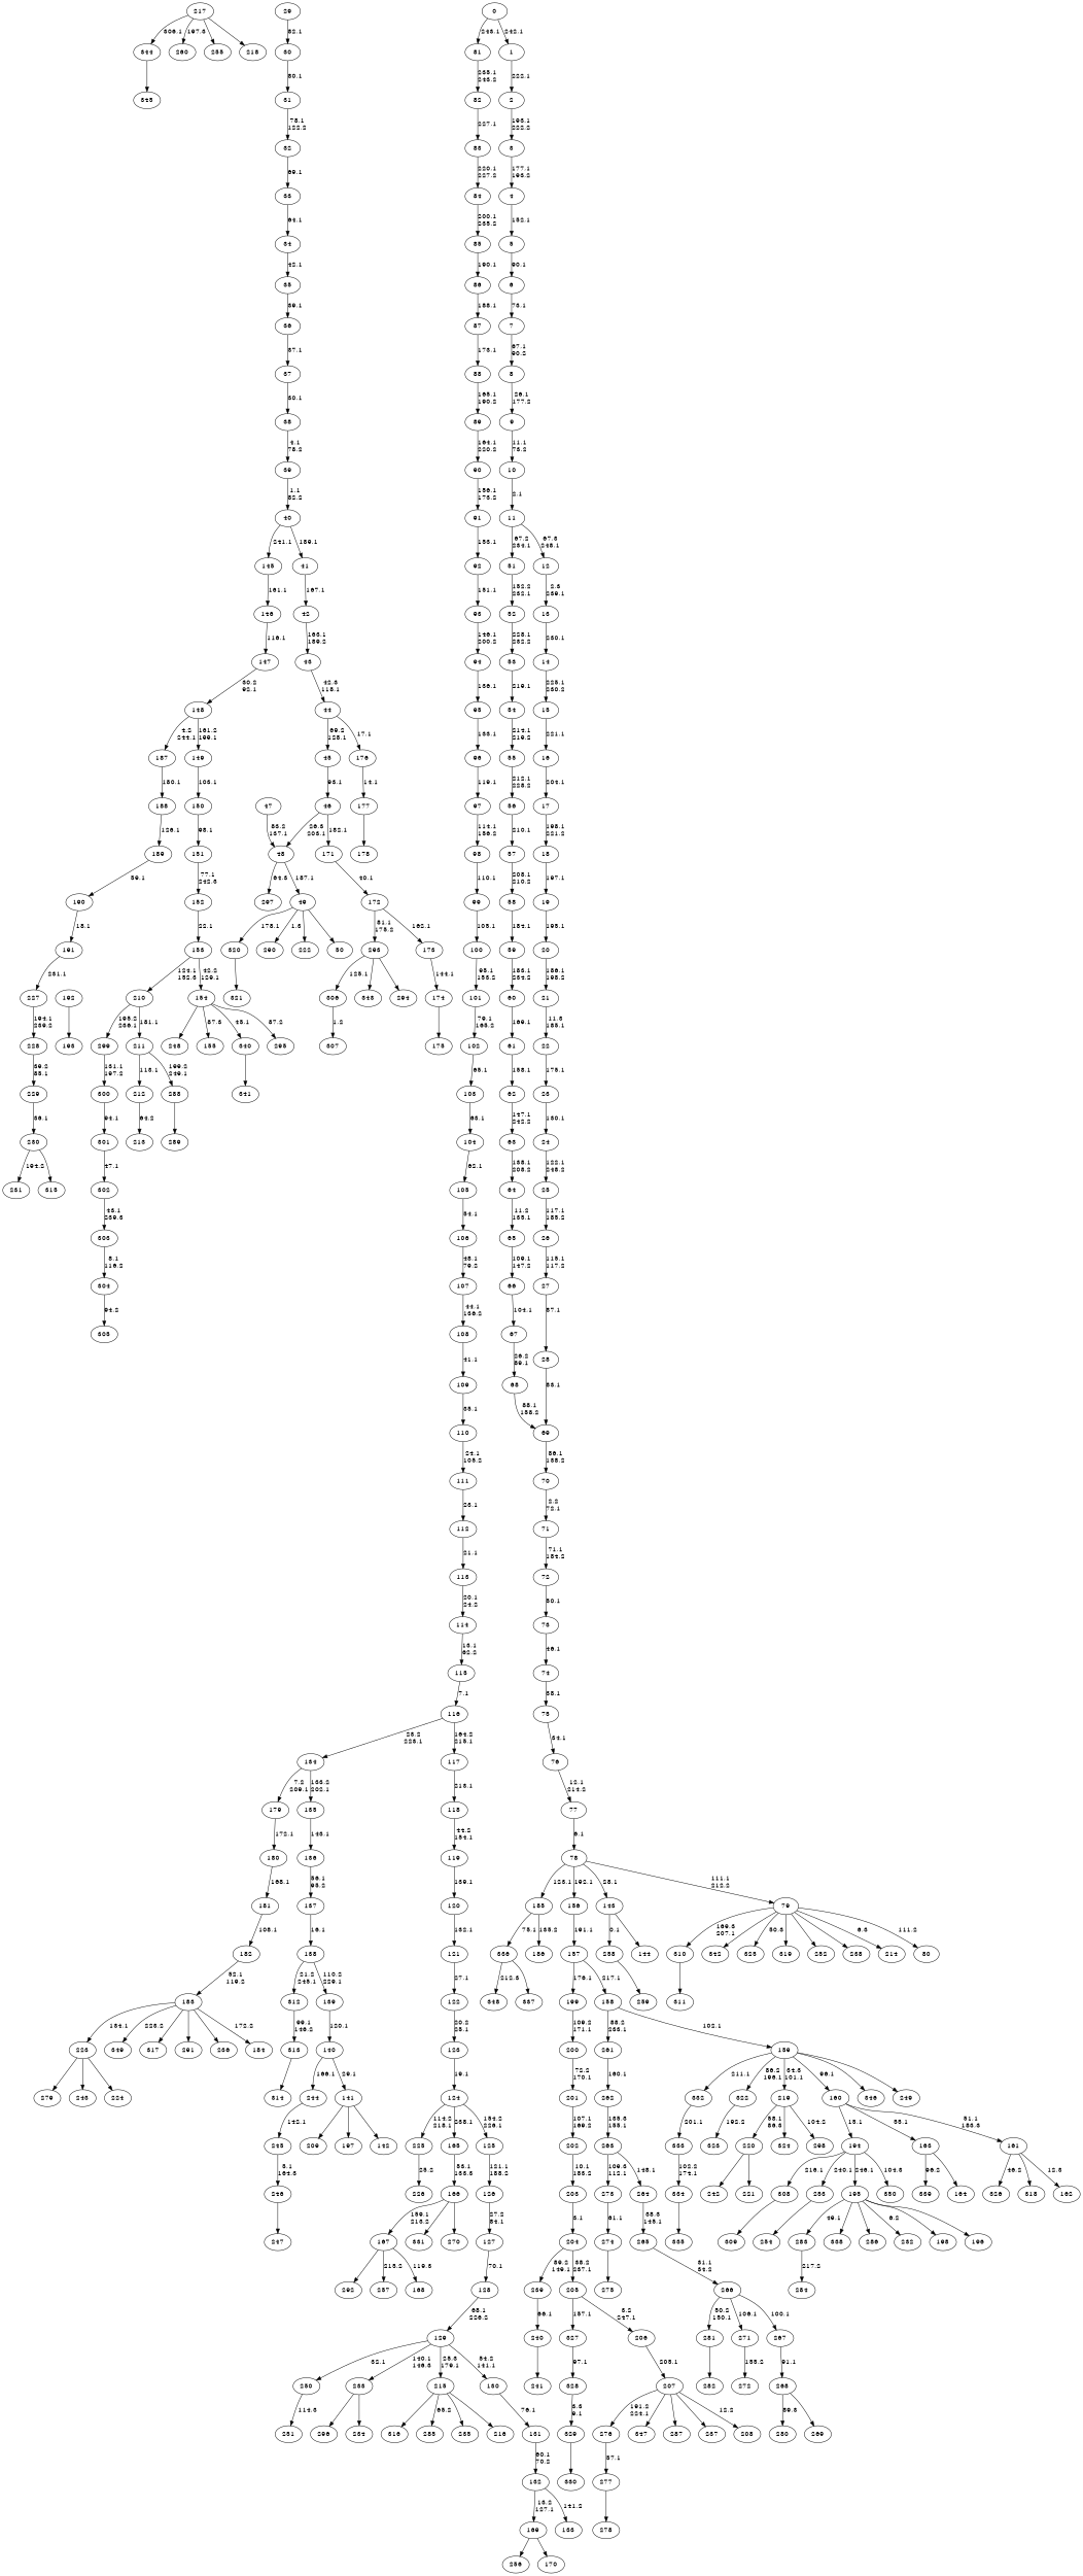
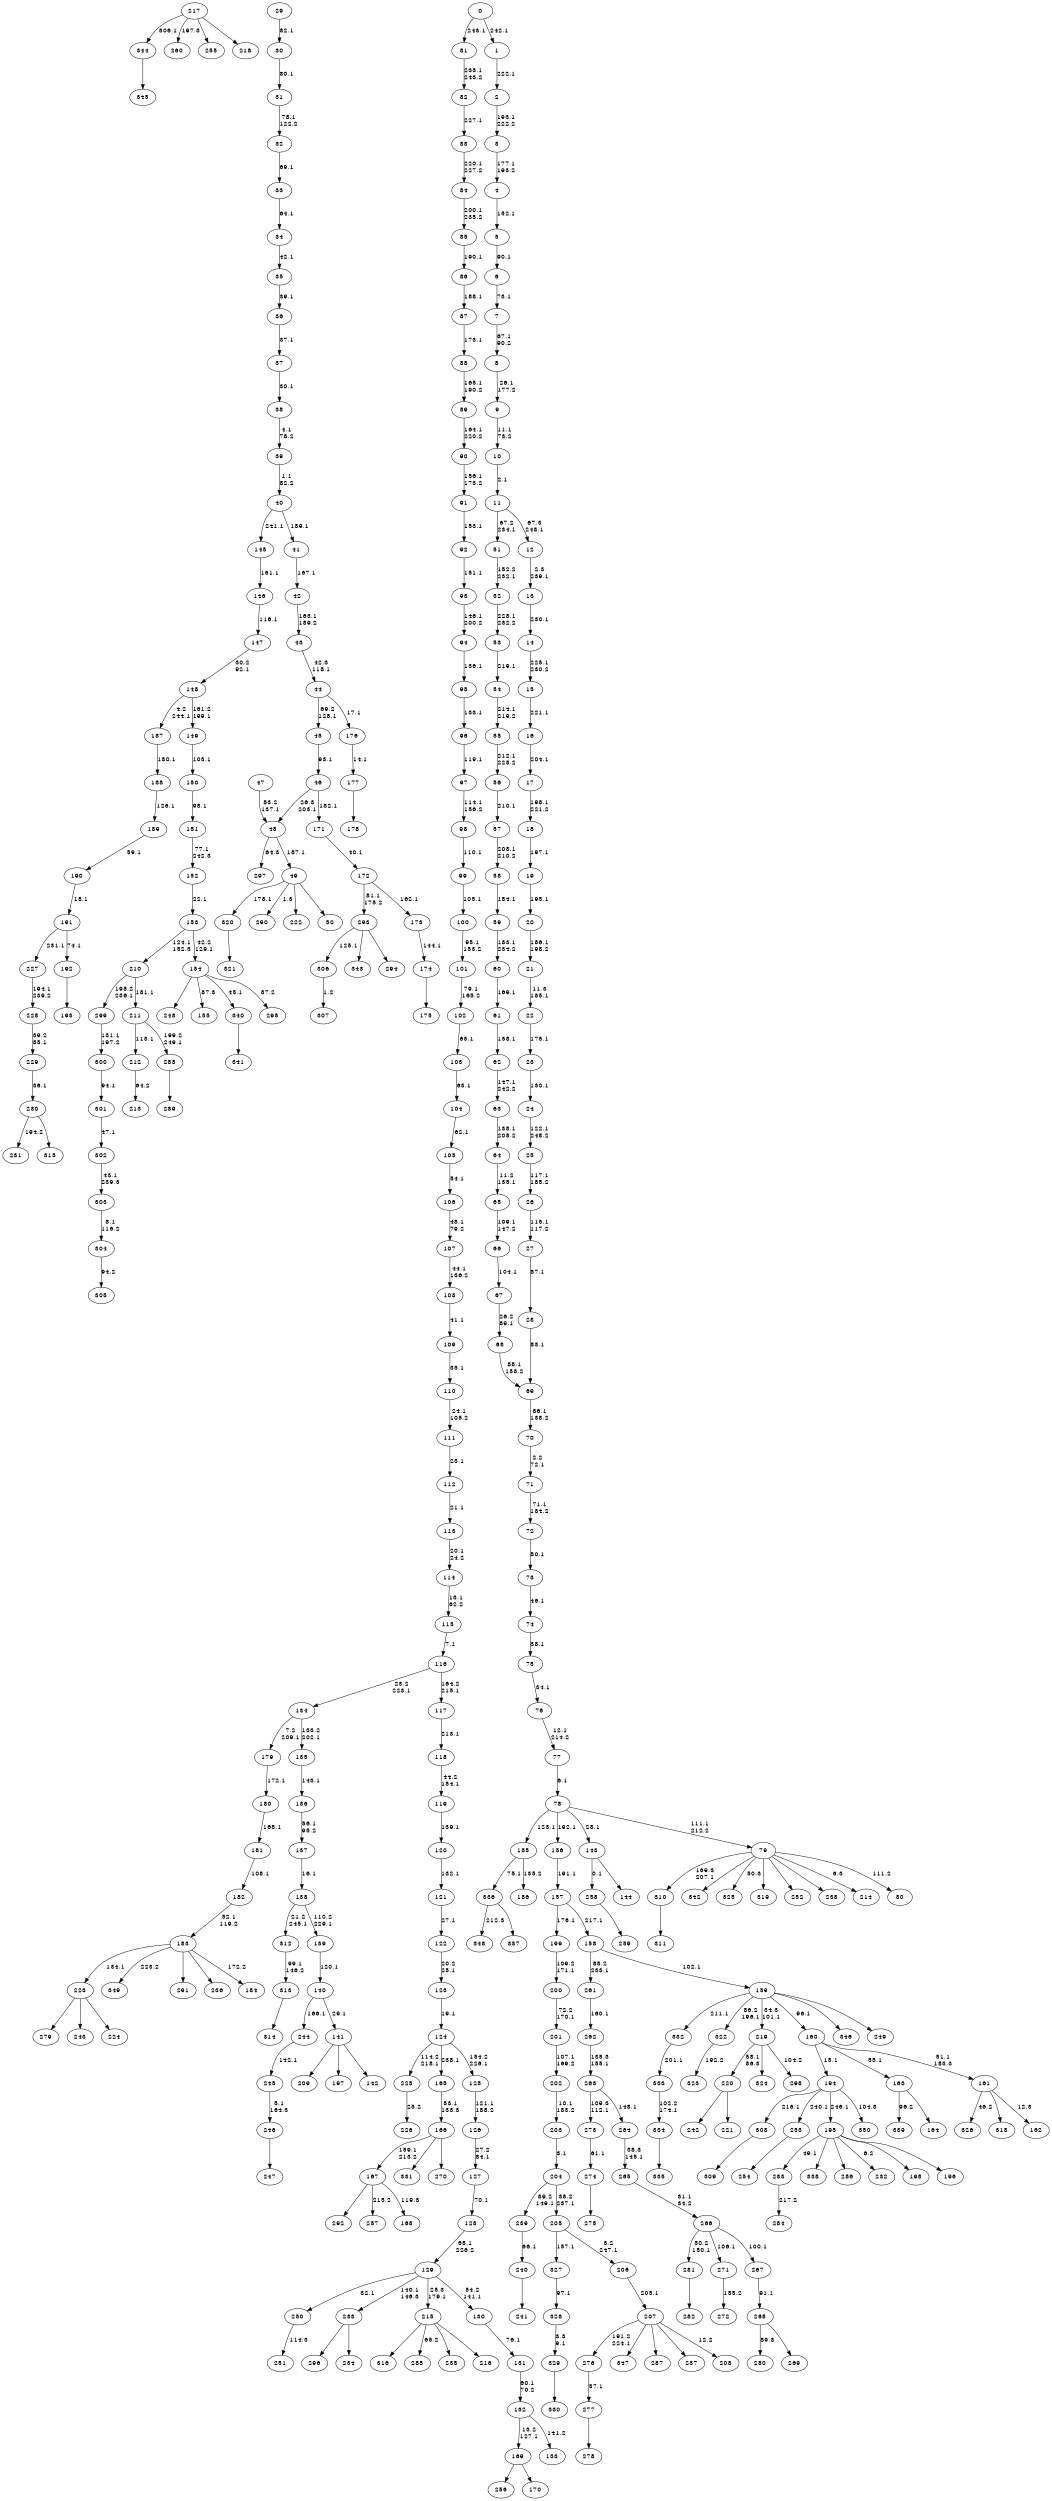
  digraph {
    344
    345
    340
    341
    336
    348
    337
    334
    335
    333
    332
    329
    330
    328
    327
    322
    323
    320
    321
    313
    314
    312
    310
    311
    308
    309
    306
    307
    304
    305
    303
    302
    301
    300
    299
    293
    343
    294
    288
    289
    283
    284
    281
    282
    277
    278
    276
    274
    275
    273
    271
    272
    268
    280
    269
    267
    266
    265
    264
    263
    262
    261
    258
    259
    253
    254
    250
    251
    246
    247
    245
    244
    240
    241
    239
    233
    296
    234
    230
    315
    231
    229
    228
    227
    225
    226
    223
    279
    243
    224
    220
    242
    221
    219
    324
    298
    217
    260
    255
    218
    215
    316
    285
    235
    216
    212
    213
    211
    210
    207
    347
    287
    237
    208
    206
    205
    204
    203
    202
    201
    200
    199
    195
    338
    286
    232
    198
    196
    194
    350
    192
    193
    191
    190
    189
    188
    187
    185
    186
    183
    349
-   317
    291
    236
    184
    182
    181
    180
    179
    177
    178
    176
    174
    175
    173
    172
    171
    169
    256
    170
    167
    292
    257
    168
    166
    331
    270
    165
    163
    339
    164
    161
    326
    318
    162
    160
    159
    346
    249
    158
    157
    156
    154
    295
    248
    155
    153
    152
    151
    150
    149
    148
    147
    146
    145
    143
    144
    141
    209
    197
    142
    140
    139
    138
    137
    136
    135
    134
    132
    133
    131
    130
    129
    128
    127
    126
    125
    124
    123
    122
    121
    120
    119
    118
    117
    116
    115
    114
    113
    112
    111
    110
    109
    108
    107
    106
    105
    104
    103
    102
    101
    100
    99
    98
    97
    96
    95
    94
    93
    92
    91
    90
    89
    88
    87
    86
    85
    84
    83
    82
    81
    79
    342
    325
    319
    252
    238
    214
    80
    78
    77
    76
    75
    74
    73
    72
    71
    70
    69
    68
    67
    66
    65
    64
    63
    62
    61
    60
    59
    58
    57
    56
    55
    54
    53
    52
    51
    49
    290
    222
    50
    48
    297
    47
    46
    45
    44
    43
    42
    41
    40
    39
    38
    37
    36
    35
    34
    33
    32
    31
    30
    29
    28
    27
    26
    25
    24
    23
    22
    21
    20
    19
    18
    17
    16
    15
    14
    13
    12
    11
    10
    9
    8
    7
    6
    5
    4
    3
    2
    1
    0
    344 -> 345
    340 -> 341
    336 -> 348 [label="212,3"]
    336 -> 337
    334 -> 335
    333 -> 334 [label="102,2\n174,1"]
    332 -> 333 [label="201,1"]
    329 -> 330
    328 -> 329 [label="3,3\n9,1"]
    327 -> 328 [label="97,1"]
    322 -> 323 [label="192,2"]
    320 -> 321
    313 -> 314
    312 -> 313 [label="99,1\n146,2"]
    310 -> 311
    308 -> 309
    306 -> 307 [label="1,2"]
    304 -> 305 [label="94,2"]
    303 -> 304 [label="8,1\n116,2"]
    302 -> 303 [label="43,1\n239,3"]
    301 -> 302 [label="47,1"]
    300 -> 301 [label="94,1"]
    299 -> 300 [label="131,1\n197,2"]
    293 -> 306 [label="125,1"]
    293 -> 343
    293 -> 294
    288 -> 289
    283 -> 284 [label="217,2"]
    281 -> 282
    277 -> 278
    276 -> 277 [label="57,1"]
    274 -> 275
    273 -> 274 [label="61,1"]
    271 -> 272 [label="155,2"]
    268 -> 280 [label="89,3"]
    268 -> 269
    267 -> 268 [label="91,1"]
    266 -> 281 [label="50,2\n150,1"]
    266 -> 271 [label="106,1"]
    266 -> 267 [label="100,1"]
    265 -> 266 [label="31,1\n34,2"]
    264 -> 265 [label="38,3\n145,1"]
    263 -> 273 [label="109,3\n112,1"]
    263 -> 264 [label="148,1"]
    262 -> 263 [label="135,3\n155,1"]
    261 -> 262 [label="160,1"]
    258 -> 259
    253 -> 254
    250 -> 251 [label="114,3"]
    246 -> 247
    245 -> 246 [label="5,1\n164,3"]
    244 -> 245 [label="142,1"]
    240 -> 241
    239 -> 240 [label="66,1"]
    233 -> 296
    233 -> 234
    230 -> 315
    230 -> 231 [label="194,2"]
    229 -> 230 [label="36,1"]
    228 -> 229 [label="39,2\n85,1"]
    227 -> 228 [label="194,1\n239,2"]
    225 -> 226 [label="25,2"]
    223 -> 279
    223 -> 243
    223 -> 224
    220 -> 242
    220 -> 221
    219 -> 220 [label="58,1\n86,3"]
    219 -> 324
    219 -> 298 [label="104,2"]
    217 -> 344 [label="306,1"]
    217 -> 260 [label="197,3"]
    217 -> 255
    217 -> 218
    215 -> 316
    215 -> 285 [label="65,2"]
    215 -> 235
    215 -> 216
    212 -> 213 [label="64,2"]
    211 -> 288 [label="199,2\n249,1"]
    211 -> 212 [label="113,1"]
    210 -> 299 [label="195,2\n236,1"]
    210 -> 211 [label="181,1"]
    207 -> 276 [label="191,2\n224,1"]
    207 -> 347
    207 -> 287
    207 -> 237
    207 -> 208 [label="12,2"]
    206 -> 207 [label="205,1"]
    205 -> 327 [label="157,1"]
    205 -> 206 [label="3,2\n247,1"]
    204 -> 239 [label="89,2\n149,1"]
    204 -> 205 [label="38,2\n237,1"]
    203 -> 204 [label="3,1"]
    202 -> 203 [label="10,1\n183,2"]
    201 -> 202 [label="107,1\n169,2"]
    200 -> 201 [label="72,2\n170,1"]
    199 -> 200 [label="109,2\n171,1"]
    195 -> 283 [label="49,1"]
    195 -> 338
    195 -> 286
    195 -> 232 [label="6,2"]
    195 -> 198
    195 -> 196
    194 -> 308 [label="216,1"]
    194 -> 253 [label="240,1"]
    194 -> 195 [label="246,1"]
    194 -> 350 [label="104,3"]
    192 -> 193
    191 -> 227 [label="231,1"]
+   191 -> 192 [label="74,1"]
    190 -> 191 [label="18,1"]
    189 -> 190 [label="59,1"]
    188 -> 189 [label="126,1"]
    187 -> 188 [label="180,1"]
    185 -> 336 [label="75,1"]
    185 -> 186 [label="135,2"]
    183 -> 223 [label="134,1"]
    183 -> 349 [label="223,2"]
-   183 -> 317
    183 -> 291
    183 -> 236
    183 -> 184 [label="172,2"]
    182 -> 183 [label="52,1\n119,2"]
    181 -> 182 [label="108,1"]
    180 -> 181 [label="168,1"]
    179 -> 180 [label="172,1"]
    177 -> 178
    176 -> 177 [label="14,1"]
    174 -> 175
    173 -> 174 [label="144,1"]
    172 -> 293 [label="81,1\n175,2"]
    172 -> 173 [label="162,1"]
    171 -> 172 [label="40,1"]
    169 -> 256
    169 -> 170
    167 -> 292
    167 -> 257 [label="215,2"]
    167 -> 168 [label="119,3"]
    166 -> 167 [label="159,1\n213,2"]
    166 -> 331
    166 -> 270
    165 -> 166 [label="53,1\n133,3"]
    163 -> 339 [label="96,2"]
    163 -> 164
    161 -> 326 [label="46,2"]
    161 -> 318
    161 -> 162 [label="12,3"]
    160 -> 194 [label="15,1"]
    160 -> 163 [label="55,1"]
    160 -> 161 [label="51,1\n183,3"]
    159 -> 332 [label="211,1"]
    159 -> 322 [label="86,2\n196,1"]
    159 -> 219 [label="34,3\n101,1"]
    159 -> 160 [label="96,1"]
    159 -> 346
    159 -> 249
    158 -> 261 [label="88,2\n233,1"]
    158 -> 159 [label="102,1"]
    157 -> 199 [label="176,1"]
    157 -> 158 [label="217,1"]
    156 -> 157 [label="191,1"]
    154 -> 340 [label="45,1"]
    154 -> 295 [label="87,2"]
    154 -> 248
    154 -> 155 [label="87,3"]
    153 -> 210 [label="124,1\n152,3"]
    153 -> 154 [label="42,2\n129,1"]
    152 -> 153 [label="22,1"]
    151 -> 152 [label="77,1\n242,3"]
    150 -> 151 [label="98,1"]
    149 -> 150 [label="103,1"]
    148 -> 187 [label="4,2\n244,1"]
    148 -> 149 [label="161,2\n199,1"]
    147 -> 148 [label="30,2\n92,1"]
    146 -> 147 [label="116,1"]
    145 -> 146 [label="161,1"]
    143 -> 258 [label="0,1"]
    143 -> 144
    141 -> 209
    141 -> 197
    141 -> 142
    140 -> 244 [label="166,1"]
    140 -> 141 [label="29,1"]
    139 -> 140 [label="120,1"]
    138 -> 312 [label="21,2\n245,1"]
    138 -> 139 [label="110,2\n229,1"]
    137 -> 138 [label="16,1"]
    136 -> 137 [label="56,1\n95,2"]
    135 -> 136 [label="143,1"]
    134 -> 179 [label="7,2\n209,1"]
    134 -> 135 [label="133,2\n202,1"]
    132 -> 169 [label="13,2\n127,1"]
    132 -> 133 [label="141,2"]
    131 -> 132 [label="60,1\n70,2"]
    130 -> 131 [label="76,1"]
    129 -> 250 [label="32,1"]
    129 -> 233 [label="140,1\n146,3"]
    129 -> 215 [label="25,3\n179,1"]
    129 -> 130 [label="54,2\n141,1"]
    128 -> 129 [label="68,1\n226,2"]
    127 -> 128 [label="70,1"]
    126 -> 127 [label="27,2\n84,1"]
    125 -> 126 [label="121,1\n188,2"]
    124 -> 225 [label="114,2\n218,1"]
    124 -> 165 [label="238,1"]
    124 -> 125 [label="154,2\n226,1"]
    123 -> 124 [label="19,1"]
    122 -> 123 [label="20,2\n25,1"]
    121 -> 122 [label="27,1"]
    120 -> 121 [label="132,1"]
    119 -> 120 [label="139,1"]
    118 -> 119 [label="44,2\n154,1"]
    117 -> 118 [label="213,1"]
    116 -> 134 [label="23,2\n223,1"]
    116 -> 117 [label="164,2\n215,1"]
    115 -> 116 [label="7,1"]
    114 -> 115 [label="13,1\n62,2"]
    113 -> 114 [label="20,1\n24,2"]
    112 -> 113 [label="21,1"]
    111 -> 112 [label="23,1"]
    110 -> 111 [label="24,1\n105,2"]
    109 -> 110 [label="35,1"]
    108 -> 109 [label="41,1"]
    107 -> 108 [label="44,1\n136,2"]
    106 -> 107 [label="48,1\n79,2"]
    105 -> 106 [label="54,1"]
    104 -> 105 [label="62,1"]
    103 -> 104 [label="63,1"]
    102 -> 103 [label="65,1"]
    101 -> 102 [label="79,1\n165,2"]
    100 -> 101 [label="95,1\n153,2"]
    99 -> 100 [label="105,1"]
    98 -> 99 [label="110,1"]
    97 -> 98 [label="114,1\n156,2"]
    96 -> 97 [label="119,1"]
    95 -> 96 [label="133,1"]
    94 -> 95 [label="136,1"]
    93 -> 94 [label="146,1\n200,2"]
    92 -> 93 [label="151,1"]
    91 -> 92 [label="153,1"]
    90 -> 91 [label="156,1\n173,2"]
    89 -> 90 [label="164,1\n220,2"]
    88 -> 89 [label="165,1\n190,2"]
    87 -> 88 [label="173,1"]
    86 -> 87 [label="188,1"]
    85 -> 86 [label="190,1"]
    84 -> 85 [label="200,1\n235,2"]
    83 -> 84 [label="220,1\n227,2"]
    82 -> 83 [label="227,1"]
    81 -> 82 [label="235,1\n243,2"]
    79 -> 310 [label="169,3\n207,1"]
    79 -> 342
    79 -> 325 [label="50,3"]
    79 -> 319
    79 -> 252
    79 -> 238
    79 -> 214 [label="6,3"]
    79 -> 80 [label="111,2"]
    78 -> 185 [label="123,1"]
    78 -> 156 [label="192,1"]
    78 -> 143 [label="28,1"]
    78 -> 79 [label="111,1\n212,2"]
    77 -> 78 [label="6,1"]
    76 -> 77 [label="12,1\n214,2"]
    75 -> 76 [label="34,1"]
    74 -> 75 [label="38,1"]
    73 -> 74 [label="46,1"]
    72 -> 73 [label="50,1"]
    71 -> 72 [label="71,1\n184,2"]
    70 -> 71 [label="2,2\n72,1"]
    69 -> 70 [label="86,1\n138,2"]
    68 -> 69 [label="88,1\n158,2"]
    67 -> 68 [label="26,2\n89,1"]
    66 -> 67 [label="104,1"]
    65 -> 66 [label="109,1\n147,2"]
    64 -> 65 [label="11,2\n135,1"]
    63 -> 64 [label="138,1\n208,2"]
    62 -> 63 [label="147,1\n242,2"]
    61 -> 62 [label="158,1"]
    60 -> 61 [label="169,1"]
    59 -> 60 [label="183,1\n234,2"]
    58 -> 59 [label="184,1"]
    57 -> 58 [label="208,1\n210,2"]
    56 -> 57 [label="210,1"]
    55 -> 56 [label="212,1\n228,2"]
    54 -> 55 [label="214,1\n219,2"]
    53 -> 54 [label="219,1"]
    52 -> 53 [label="228,1\n232,2"]
    51 -> 52 [label="152,2\n232,1"]
    49 -> 320 [label="178,1"]
    49 -> 290 [label="1,3"]
    49 -> 222
    49 -> 50
    48 -> 49 [label="187,1"]
    48 -> 297 [label="64,3"]
    47 -> 48 [label="83,2\n137,1"]
    46 -> 171 [label="182,1"]
    46 -> 48 [label="26,3\n203,1"]
    45 -> 46 [label="93,1"]
    44 -> 176 [label="17,1"]
    44 -> 45 [label="69,2\n128,1"]
    43 -> 44 [label="42,3\n118,1"]
    42 -> 43 [label="163,1\n189,2"]
    41 -> 42 [label="167,1"]
    40 -> 145 [label="241,1"]
    40 -> 41 [label="189,1"]
    39 -> 40 [label="1,1\n82,2"]
    38 -> 39 [label="4,1\n78,2"]
    37 -> 38 [label="30,1"]
    36 -> 37 [label="37,1"]
    35 -> 36 [label="39,1"]
    34 -> 35 [label="42,1"]
    33 -> 34 [label="64,1"]
    32 -> 33 [label="69,1"]
    31 -> 32 [label="78,1\n122,2"]
    30 -> 31 [label="80,1"]
    29 -> 30 [label="82,1"]
    28 -> 69 [label="83,1"]
    27 -> 28 [label="87,1"]
    26 -> 27 [label="115,1\n117,2"]
    25 -> 26 [label="117,1\n185,2"]
    24 -> 25 [label="122,1\n248,2"]
    23 -> 24 [label="130,1"]
    22 -> 23 [label="175,1"]
    21 -> 22 [label="11,3\n185,1"]
    20 -> 21 [label="186,1\n198,2"]
    19 -> 20 [label="195,1"]
    18 -> 19 [label="197,1"]
    17 -> 18 [label="198,1\n221,2"]
    16 -> 17 [label="204,1"]
    15 -> 16 [label="221,1"]
    14 -> 15 [label="225,1\n230,2"]
    13 -> 14 [label="230,1"]
    12 -> 13 [label="2,3\n239,1"]
    11 -> 51 [label="67,2\n234,1"]
    11 -> 12 [label="67,3\n248,1"]
    10 -> 11 [label="2,1"]
    9 -> 10 [label="11,1\n73,2"]
    8 -> 9 [label="26,1\n177,2"]
    7 -> 8 [label="67,1\n90,2"]
    6 -> 7 [label="73,1"]
    5 -> 6 [label="90,1"]
    4 -> 5 [label="152,1"]
    3 -> 4 [label="177,1\n193,2"]
    2 -> 3 [label="193,1\n222,2"]
    1 -> 2 [label="222,1"]
    0 -> 81 [label="243,1"]
    0 -> 1 [label="242,1"]
  }
